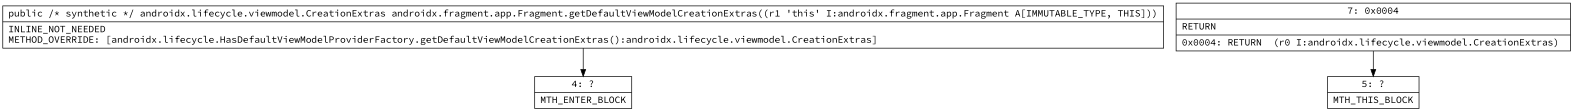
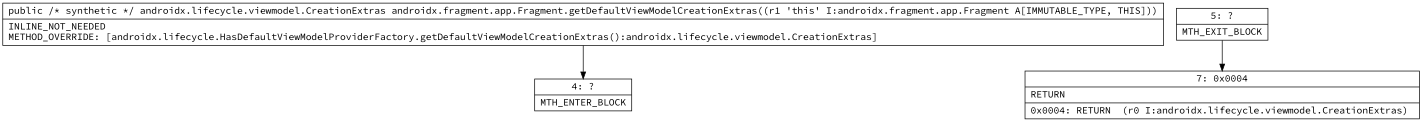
  digraph {
    fontname="Source Code Pro"
    node [fontname="Source Code Pro" shape=record]
    edge [fontname="Source Code Pro"]
    n1 [label="{4\:\ ?|MTH_ENTER_BLOCK\l}"]
    n2 [label="{7\:\ 0x0004|RETURN\l|0x0004: RETURN  (r0 I:androidx.lifecycle.viewmodel.CreationExtras) \l}"]
-   n3 [label="{5\:\ ?|MTH_THIS_BLOCK\l}"]
+   n3 [label="{5\:\ ?|MTH_EXIT_BLOCK\l}"]
    n4 [label="{public \/* synthetic *\/ androidx.lifecycle.viewmodel.CreationExtras androidx.fragment.app.Fragment.getDefaultViewModelCreationExtras((r1 'this' I:androidx.fragment.app.Fragment A[IMMUTABLE_TYPE, THIS]))  | INLINE_NOT_NEEDED\lMETHOD_OVERRIDE: [androidx.lifecycle.HasDefaultViewModelProviderFactory.getDefaultViewModelCreationExtras():androidx.lifecycle.viewmodel.CreationExtras]\l}"]
-   n2 -> n3
+   n3 -> n2
    n4 -> n1
  }
